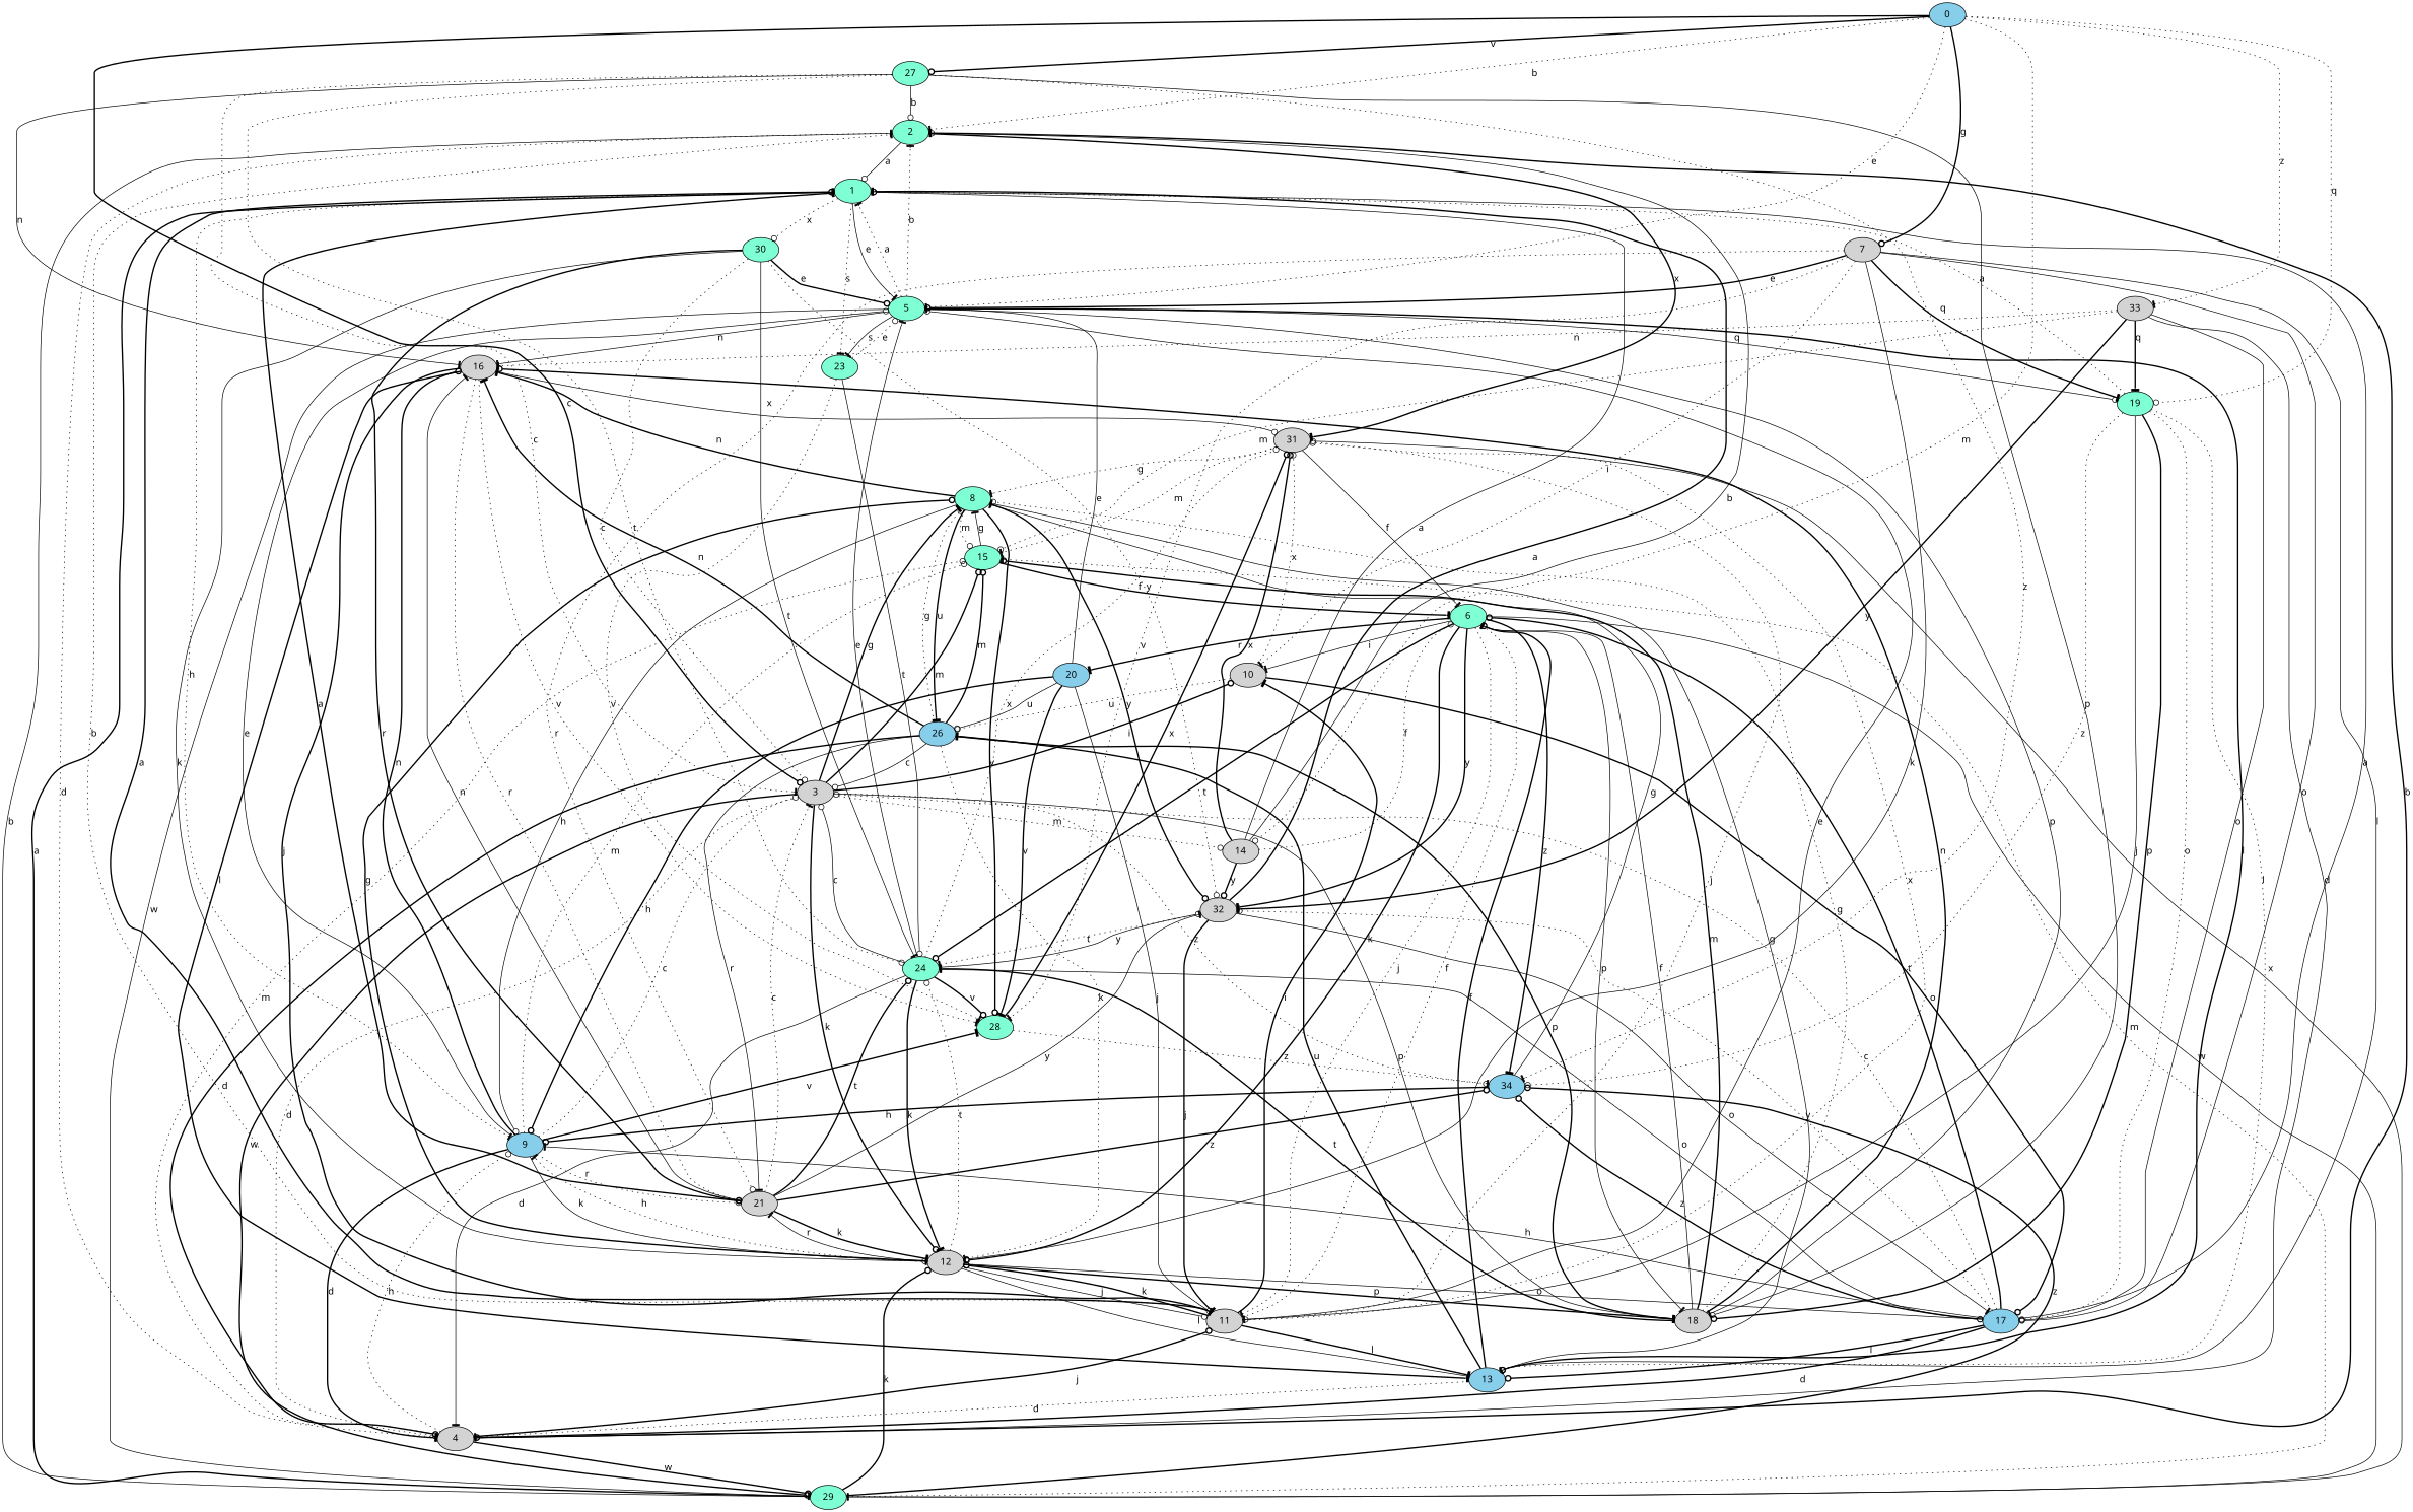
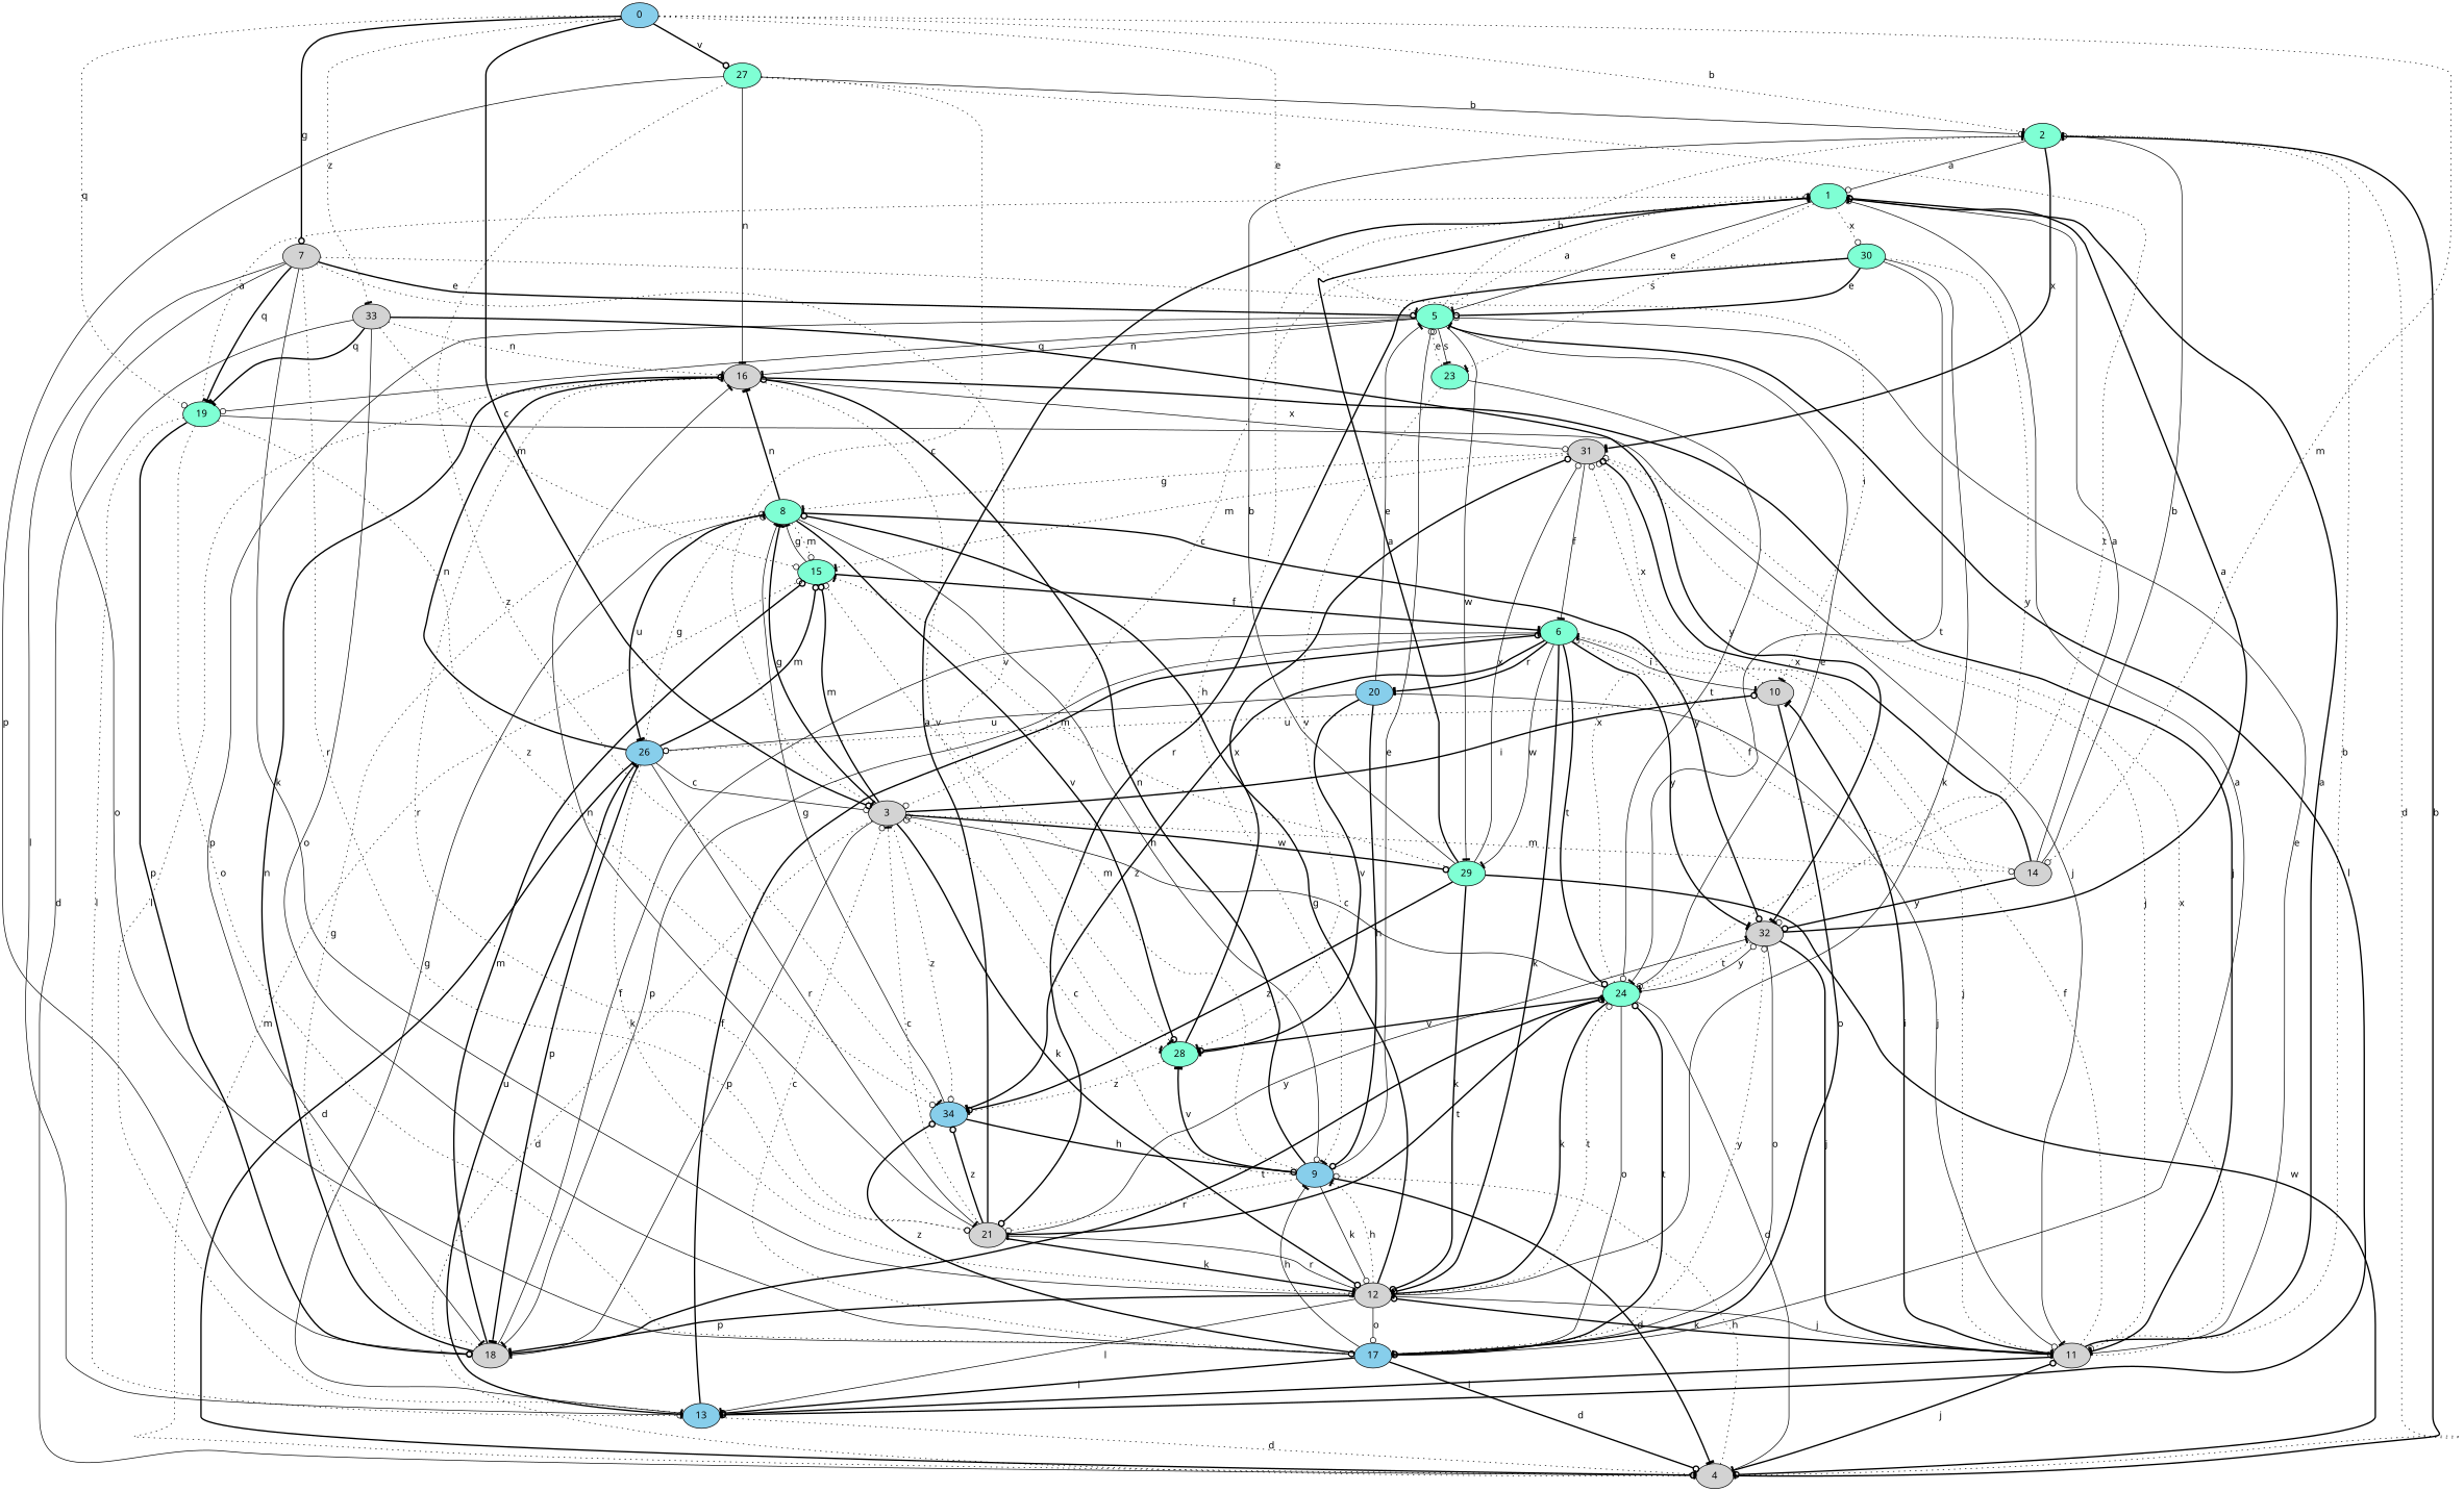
  strict digraph {
    fontname="Noto Sans"
    node [fillcolor=aquamarine fontname="Noto Sans" style=filled]
    edge [arrowhead=odot fontname="Noto Sans" style=bold]
    0 [fillcolor=skyblue]
    2
    3 [fillcolor=lightgrey]
    5
    7 [fillcolor=lightgrey]
    14 [fillcolor=lightgrey]
    19
    27
    33 [fillcolor=lightgrey]
    1
    4 [fillcolor=lightgrey]
    31 [fillcolor=lightgrey]
    8
    10 [fillcolor=lightgrey]
    12 [fillcolor=lightgrey]
    15
    18 [fillcolor=lightgrey]
    29
    34 [fillcolor=skyblue]
    23
    13 [fillcolor=skyblue]
    16 [fillcolor=lightgrey]
    17 [fillcolor=skyblue]
    21 [fillcolor=lightgrey]
    28
    6
    32 [fillcolor=lightgrey]
    11 [fillcolor=lightgrey]
    24
    9 [fillcolor=skyblue]
    30
    26 [fillcolor=skyblue]
    20 [fillcolor=skyblue]
    0 -> 2 [arrowhead=tee label=b style=dotted]
    0 -> 3 [label=c]
    0 -> 5 [arrowhead=tee label=e style=dotted]
    0 -> 7 [label=g]
    0 -> 14 [label=m style=dotted]
    0 -> 19 [label=q style=dotted]
    0 -> 27 [label=v]
    0 -> 33 [arrowhead=tee label=z style=dotted]
    2 -> 1 [label=a style=solid]
    2 -> 4 [arrowhead=tee label=d style=dotted]
    2 -> 31 [arrowhead=tee label=x]
    3 -> 14 [label=m style=dotted]
    3 -> 4 [label=d style=dotted]
    3 -> 8 [arrowhead=tee label=g]
    3 -> 10 [label=i]
    3 -> 12 [label=k]
    3 -> 15 [label=m]
    3 -> 18 [arrowhead=tee label=p style=solid]
    3 -> 29 [label=w]
    3 -> 34 [label=z style=dotted]
    5 -> 2 [arrowhead=tee label=b style=dotted]
    5 -> 19 [label=q style=solid]
    5 -> 1 [arrowhead=tee label=a style=dotted]
    5 -> 18 [arrowhead=tee label=p style=solid]
    5 -> 29 [arrowhead=tee label=w style=solid]
    5 -> 23 [arrowhead=tee label=s style=solid]
    5 -> 13 [label=l]
    5 -> 16 [arrowhead=tee label=n style=solid]
    7 -> 5 [label=e]
    7 -> 19 [arrowhead=tee label=q]
    7 -> 10 [arrowhead=tee label=i style=dotted]
    7 -> 12 [label=k style=solid]
    7 -> 13 [arrowhead=tee label=l style=solid]
    7 -> 17 [label=o style=solid]
    7 -> 21 [label=r style=dotted]
    7 -> 28 [arrowhead=tee label=v style=dotted]
    14 -> 2 [label=b style=solid]
    14 -> 1 [label=a style=solid]
    14 -> 31 [label=x]
    14 -> 6 [label=f style=dotted]
    14 -> 32 [label=y]
    19 -> 1 [label=a style=dotted]
    19 -> 18 [label=p]
    19 -> 34 [label=z style=dotted]
    19 -> 13 [label=l style=dotted]
    19 -> 17 [label=o style=dotted]
    19 -> 11 [arrowhead=tee label=j style=solid]
    27 -> 2 [label=b style=solid]
    27 -> 3 [arrowhead=tee label=c style=dotted]
    27 -> 18 [label=p style=solid]
    27 -> 34 [arrowhead=tee label=z style=dotted]
    27 -> 16 [arrowhead=tee label=n style=solid]
    27 -> 24 [label=t style=dotted]
    33 -> 19 [arrowhead=tee label=q]
    33 -> 4 [arrowhead=tee label=d style=solid]
    33 -> 15 [label=m style=dotted]
    33 -> 16 [arrowhead=tee label=n style=dotted]
    33 -> 17 [label=o style=solid]
    33 -> 32 [arrowhead=tee label=y]
    1 -> 5 [arrowhead=tee label=e style=solid]
    1 -> 23 [arrowhead=tee label=s style=dotted]
    1 -> 9 [arrowhead=tee label=h style=dotted]
    1 -> 30 [label=x style=dotted]
    4 -> 2 [arrowhead=tee label=b]
    4 -> 15 [label=m style=dotted]
-   4 -> 29 [label=w]
+   29 -> 4 [label=w]
    4 -> 11 [label=j]
    4 -> 9 [label=h style=dotted]
    31 -> 8 [arrowhead=tee label=g style=dotted]
    31 -> 15 [arrowhead=tee label=m style=dotted]
    31 -> 6 [arrowhead=tee label=f style=solid]
    31 -> 11 [label=j style=dotted]
    8 -> 15 [label=m style=dotted]
    8 -> 16 [arrowhead=tee label=n]
    8 -> 28 [label=v]
    8 -> 32 [label=y]
    8 -> 9 [label=h style=solid]
    8 -> 26 [arrowhead=tee label=u]
    10 -> 31 [label=x style=dotted]
    10 -> 17 [label=o]
    10 -> 26 [label=u style=dotted]
    12 -> 8 [label=g]
    12 -> 18 [arrowhead=tee label=p]
    12 -> 13 [arrowhead=tee label=l style=solid]
    12 -> 17 [label=o style=solid]
    12 -> 21 [arrowhead=tee label=r style=solid]
    12 -> 11 [label=j style=solid]
    12 -> 24 [label=t style=dotted]
    12 -> 9 [arrowhead=tee label=h style=dotted]
    15 -> 8 [arrowhead=tee label=g style=solid]
    15 -> 6 [arrowhead=tee label=f]
    18 -> 8 [label=g style=dotted]
    18 -> 15 [label=m]
    18 -> 16 [label=n]
    18 -> 6 [arrowhead=tee label=f style=solid]
    18 -> 24 [arrowhead=tee label=t]
    29 -> 2 [arrowhead=tee label=b style=solid]
    29 -> 1 [arrowhead=tee label=a]
    29 -> 31 [label=x style=solid]
    29 -> 12 [label=k]
    29 -> 15 [arrowhead=tee label=m style=dotted]
    29 -> 34 [label=z]
    34 -> 8 [arrowhead=tee label=g style=solid]
    34 -> 9 [label=h]
    23 -> 5 [label=e style=dotted]
    23 -> 28 [arrowhead=tee label=v style=dotted]
    23 -> 24 [label=t style=solid]
    13 -> 4 [arrowhead=tee label=d style=dotted]
    13 -> 8 [arrowhead=tee label=g style=solid]
    13 -> 6 [label=f]
    13 -> 26 [arrowhead=tee label=u]
    16 -> 31 [label=x style=solid]
-   16 -> 13 [arrowhead=tee label=l]
+   16 -> 13 [arrowhead=tee label=l style=dotted]
    16 -> 21 [label=r style=dotted]
    16 -> 28 [arrowhead=tee label=v style=dotted]
    16 -> 11 [arrowhead=tee label=j]
    17 -> 3 [label=c style=dotted]
    17 -> 1 [label=a style=solid]
    17 -> 4 [label=d]
    17 -> 34 [label=z]
    17 -> 13 [label=l]
    17 -> 32 [label=y style=dotted]
-   17 -> 6 [label=t]
+   17 -> 24 [label=t]
    17 -> 9 [arrowhead=tee label=h style=solid]
    21 -> 3 [arrowhead=tee label=c style=dotted]
    21 -> 1 [arrowhead=tee label=a]
    21 -> 12 [arrowhead=tee label=k]
    21 -> 34 [label=z]
    21 -> 16 [arrowhead=tee label=n style=solid]
    21 -> 32 [arrowhead=tee label=y style=solid]
    21 -> 24 [label=t]
    28 -> 31 [label=x]
    28 -> 34 [arrowhead=tee label=z style=dotted]
    6 -> 10 [arrowhead=tee label=i style=solid]
    6 -> 12 [label=k]
    6 -> 18 [arrowhead=tee label=p style=solid]
    6 -> 29 [arrowhead=tee label=w style=solid]
    6 -> 34 [arrowhead=tee label=z]
    6 -> 32 [arrowhead=tee label=y]
    6 -> 11 [arrowhead=tee label=j style=dotted]
    6 -> 24 [label=t]
    6 -> 20 [arrowhead=tee label=r]
    32 -> 1 [arrowhead=tee label=a]
    32 -> 17 [arrowhead=tee label=o style=solid]
    32 -> 11 [arrowhead=tee label=j]
    32 -> 24 [arrowhead=tee label=t style=dotted]
    11 -> 2 [arrowhead=tee label=b style=dotted]
    11 -> 5 [label=e style=solid]
    11 -> 1 [label=a]
    11 -> 31 [label=x style=dotted]
    11 -> 10 [arrowhead=tee label=i]
    11 -> 12 [label=k]
    11 -> 13 [arrowhead=tee label=l]
    11 -> 6 [arrowhead=tee label=f style=dotted]
    24 -> 3 [label=c style=solid]
    24 -> 5 [arrowhead=tee label=e style=solid]
    24 -> 4 [arrowhead=tee label=d style=solid]
    24 -> 31 [label=x style=dotted]
    24 -> 12 [arrowhead=tee label=k]
    24 -> 17 [label=o style=solid]
    24 -> 28 [label=v]
    24 -> 32 [label=y style=solid]
    9 -> 3 [label=c style=dotted]
    9 -> 5 [label=e style=solid]
    9 -> 4 [arrowhead=tee label=d]
    9 -> 12 [label=k style=solid]
    9 -> 15 [label=m style=dotted]
    9 -> 16 [label=n]
    9 -> 21 [label=r style=dotted]
    9 -> 28 [arrowhead=tee label=v]
    30 -> 3 [label=c style=dotted]
    30 -> 5 [label=e]
    30 -> 12 [arrowhead=tee label=k style=solid]
    30 -> 21 [label=r]
    30 -> 32 [label=y style=dotted]
    30 -> 24 [arrowhead=tee label=t style=solid]
    26 -> 3 [label=c style=solid]
    26 -> 4 [label=d]
    26 -> 8 [label=g style=dotted]
    26 -> 12 [arrowhead=tee label=k style=dotted]
    26 -> 15 [label=m]
    26 -> 18 [arrowhead=tee label=p]
    26 -> 16 [arrowhead=tee label=n]
    26 -> 21 [arrowhead=tee label=r style=solid]
    20 -> 5 [arrowhead=tee label=e style=solid]
    20 -> 28 [arrowhead=tee label=v]
    20 -> 11 [label=j style=solid]
    20 -> 9 [label=h]
    20 -> 26 [label=u style=solid]
  }
